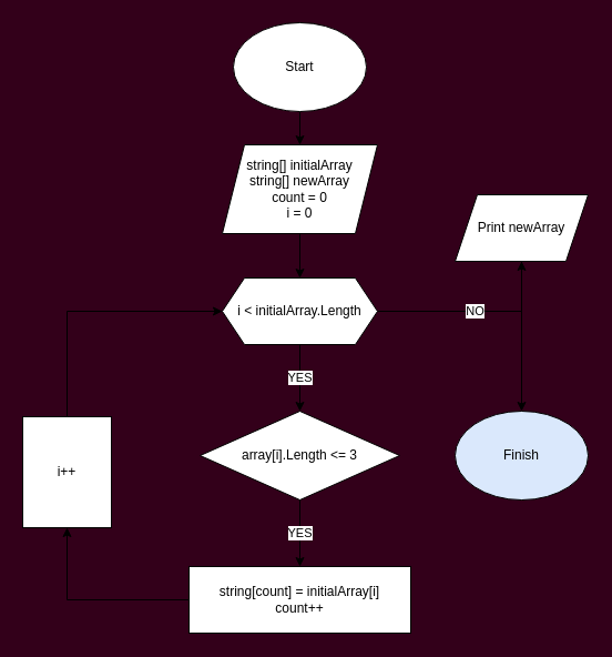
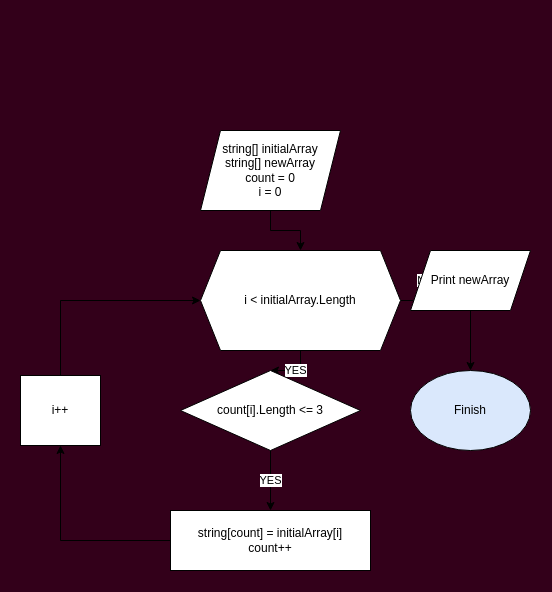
  <mxCell id="0" />
  <mxCell id="1" parent="0" />
- <mxCell id="2" value="" style="edgeStyle=orthogonalEdgeStyle;rounded=0;orthogonalLoop=1;jettySize=auto;html=1;" parent="1" source="3" target="5" edge="1"><mxGeometry relative="1" as="geometry" /></mxCell>
- <mxCell id="3" value="Start" style="ellipse;whiteSpace=wrap;html=1;" parent="1" vertex="1"><mxGeometry x="210" y="20" width="120" height="80" as="geometry" /></mxCell>
  <mxCell id="4" value="" style="edgeStyle=orthogonalEdgeStyle;rounded=0;orthogonalLoop=1;jettySize=auto;html=1;" parent="1" source="5" target="8" edge="1"><mxGeometry relative="1" as="geometry" /></mxCell>
  <mxCell id="5" value="string[] initialArray&lt;br&gt;string[] newArray&lt;br&gt;count = 0&lt;br&gt;i = 0" style="shape=parallelogram;perimeter=parallelogramPerimeter;whiteSpace=wrap;html=1;fixedSize=1;" parent="1" vertex="1"><mxGeometry x="200" y="130" width="140" height="80" as="geometry" /></mxCell>
  <mxCell id="6" value="YES" style="edgeStyle=orthogonalEdgeStyle;rounded=0;orthogonalLoop=1;jettySize=auto;html=1;" parent="1" source="8" target="10" edge="1"><mxGeometry relative="1" as="geometry" /></mxCell>
  <mxCell id="7" value="NO" style="edgeStyle=orthogonalEdgeStyle;rounded=0;orthogonalLoop=1;jettySize=auto;html=1;" parent="1" source="8" target="16" edge="1"><mxGeometry relative="1" as="geometry" /></mxCell>
- <mxCell id="8" value="i &amp;lt; initialArray.Length" style="shape=hexagon;perimeter=hexagonPerimeter2;whiteSpace=wrap;html=1;fixedSize=1;" parent="1" vertex="1"><mxGeometry x="200" y="250" width="140" height="60" as="geometry" /></mxCell>
+ <mxCell id="8" value="i &amp;lt; initialArray.Length" style="shape=hexagon;perimeter=hexagonPerimeter2;whiteSpace=wrap;html=1;fixedSize=1;" parent="1" vertex="1"><mxGeometry x="200" y="250" width="200" height="100" as="geometry" /></mxCell>
  <mxCell id="9" value="YES" style="edgeStyle=orthogonalEdgeStyle;rounded=0;orthogonalLoop=1;jettySize=auto;html=1;" parent="1" source="10" target="12" edge="1"><mxGeometry relative="1" as="geometry" /></mxCell>
- <mxCell id="10" value="array[i].Length &amp;lt;= 3" style="rhombus;whiteSpace=wrap;html=1;" parent="1" vertex="1"><mxGeometry x="180" y="370" width="180" height="80" as="geometry" /></mxCell>
+ <mxCell id="10" value="count[i].Length &amp;lt;= 3" style="rhombus;whiteSpace=wrap;html=1;" parent="1" vertex="1"><mxGeometry x="180" y="370" width="180" height="80" as="geometry" /></mxCell>
  <mxCell id="11" value="" style="edgeStyle=orthogonalEdgeStyle;rounded=0;orthogonalLoop=1;jettySize=auto;html=1;" parent="1" source="12" target="14" edge="1"><mxGeometry relative="1" as="geometry" /></mxCell>
  <mxCell id="12" value="string[count] = initialArray[i]&lt;br&gt;count++" style="rounded=0;whiteSpace=wrap;html=1;" parent="1" vertex="1"><mxGeometry x="170" y="510" width="200" height="60" as="geometry" /></mxCell>
  <mxCell id="13" style="edgeStyle=orthogonalEdgeStyle;rounded=0;orthogonalLoop=1;jettySize=auto;html=1;exitX=0.5;exitY=0;exitDx=0;exitDy=0;entryX=0;entryY=0.5;entryDx=0;entryDy=0;" parent="1" source="14" target="8" edge="1"><mxGeometry relative="1" as="geometry" /></mxCell>
- <mxCell id="14" value="i++" style="rounded=0;whiteSpace=wrap;html=1;" parent="1" vertex="1"><mxGeometry x="20" y="375" width="80" height="100" as="geometry" /></mxCell>
+ <mxCell id="14" value="i++" style="rounded=0;whiteSpace=wrap;html=1;" parent="1" vertex="1"><mxGeometry x="20" y="375" width="80" height="70" as="geometry" /></mxCell>
  <mxCell id="15" value="" style="edgeStyle=orthogonalEdgeStyle;rounded=0;orthogonalLoop=1;jettySize=auto;html=1;" parent="1" source="16" target="17" edge="1"><mxGeometry relative="1" as="geometry" /></mxCell>
- <mxCell id="16" value="Print newArray" style="shape=parallelogram;perimeter=parallelogramPerimeter;whiteSpace=wrap;html=1;fixedSize=1;" parent="1" vertex="1"><mxGeometry x="410" y="175" width="120" height="60" as="geometry" /></mxCell>
+ <mxCell id="16" value="Print newArray" style="shape=parallelogram;perimeter=parallelogramPerimeter;whiteSpace=wrap;html=1;fixedSize=1;" parent="1" vertex="1"><mxGeometry x="410" y="250" width="120" height="60" as="geometry" /></mxCell>
  <mxCell id="17" value="Finish" style="ellipse;whiteSpace=wrap;html=1;fillColor=#dae8fc;" parent="1" vertex="1"><mxGeometry x="410" y="370" width="120" height="80" as="geometry" /></mxCell>
